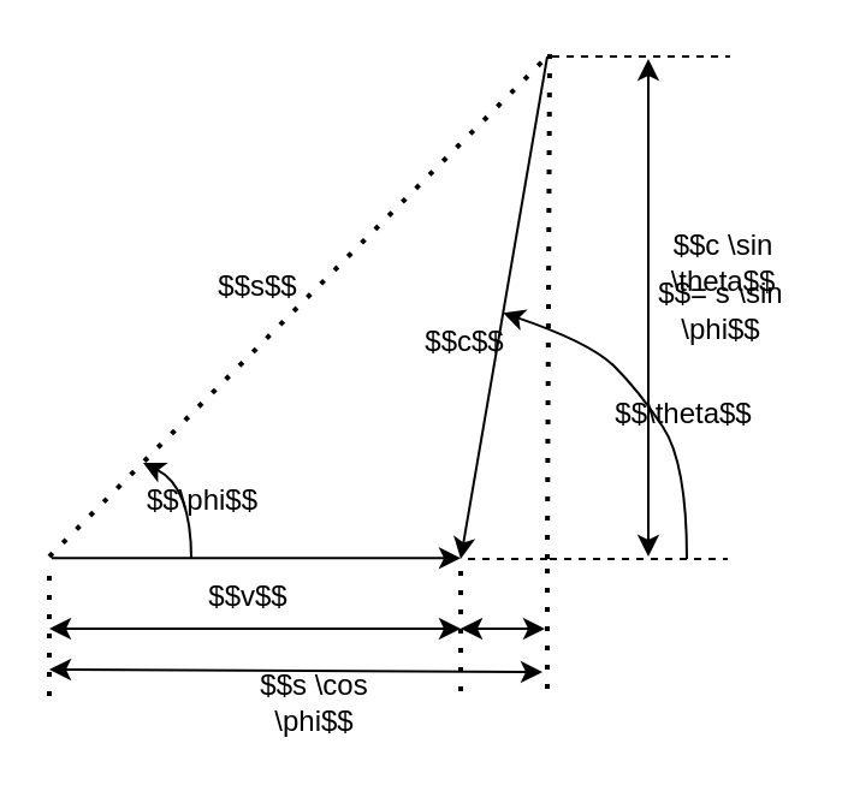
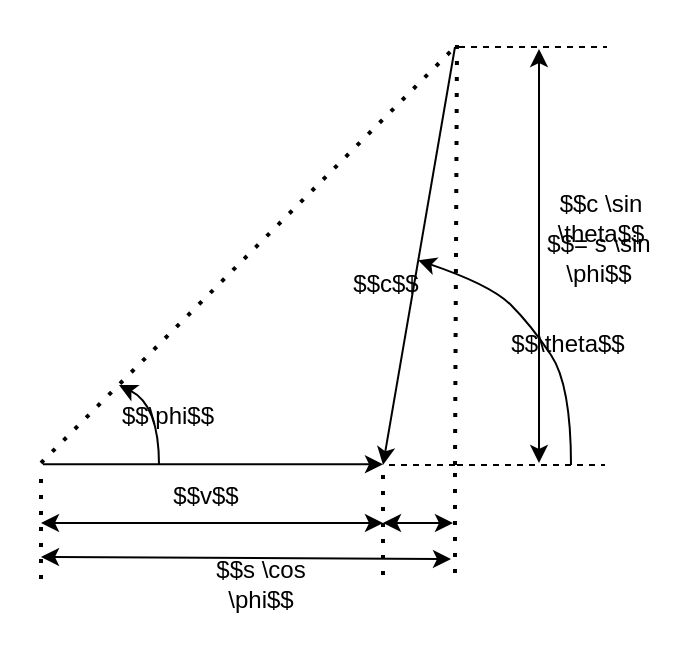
  <mxCell id="0" />
  <mxCell id="1" parent="0" />
  <mxCell id="2" value="" style="endArrow=classic;html=1;rounded=0;" edge="1" parent="1"><mxGeometry width="50" height="50" relative="1" as="geometry"><mxPoint x="227" y="23" as="sourcePoint" /><mxPoint x="191" y="232" as="targetPoint" /></mxGeometry></mxCell>
  <mxCell id="3" value="" style="endArrow=none;dashed=1;html=1;dashPattern=1 3;strokeWidth=2;rounded=0;" edge="1" parent="1"><mxGeometry width="50" height="50" relative="1" as="geometry"><mxPoint x="20" y="231" as="sourcePoint" /><mxPoint x="227" y="23" as="targetPoint" /></mxGeometry></mxCell>
  <mxCell id="4" value="" style="endArrow=classic;html=1;rounded=0;" edge="1" parent="1"><mxGeometry width="50" height="50" relative="1" as="geometry"><mxPoint x="21" y="231.66" as="sourcePoint" /><mxPoint x="191" y="231.66" as="targetPoint" /></mxGeometry></mxCell>
  <mxCell id="5" value="" style="curved=1;endArrow=classic;html=1;rounded=0;entryX=0.816;entryY=-0.164;entryDx=0;entryDy=0;entryPerimeter=0;" edge="1" parent="1"><mxGeometry width="50" height="50" relative="1" as="geometry"><mxPoint x="285" y="232" as="sourcePoint" /><mxPoint x="208.6" y="129.629" as="targetPoint" /><Array as="points"><mxPoint x="285" y="192" /><mxPoint x="265" y="162" /><mxPoint x="245" y="142" /></Array></mxGeometry></mxCell>
  <mxCell id="6" value="" style="curved=1;endArrow=classic;html=1;rounded=0;" edge="1" parent="1"><mxGeometry width="50" height="50" relative="1" as="geometry"><mxPoint x="79" y="232" as="sourcePoint" /><mxPoint x="59" y="192" as="targetPoint" /><Array as="points"><mxPoint x="79" y="202" /></Array></mxGeometry></mxCell>
  <mxCell id="7" value="$$v$$" style="rounded=0;whiteSpace=wrap;html=1;strokeColor=none;fillColor=none;" vertex="1" parent="1"><mxGeometry x="88" y="233" width="30" height="30" as="geometry" /></mxCell>
  <mxCell id="8" value="" style="endArrow=none;dashed=1;html=1;dashPattern=1 3;strokeWidth=2;rounded=0;" edge="1" parent="1"><mxGeometry width="50" height="50" relative="1" as="geometry"><mxPoint x="20" y="289" as="sourcePoint" /><mxPoint x="20" y="233" as="targetPoint" /></mxGeometry></mxCell>
  <mxCell id="9" value="" style="endArrow=none;dashed=1;html=1;dashPattern=1 3;strokeWidth=2;rounded=0;" edge="1" parent="1"><mxGeometry width="50" height="50" relative="1" as="geometry"><mxPoint x="227" y="232" as="sourcePoint" /><mxPoint x="228" y="20" as="targetPoint" /></mxGeometry></mxCell>
  <mxCell id="10" value="" style="endArrow=none;dashed=1;html=1;dashPattern=1 3;strokeWidth=2;rounded=0;" edge="1" parent="1"><mxGeometry width="50" height="50" relative="1" as="geometry"><mxPoint x="191" y="287" as="sourcePoint" /><mxPoint x="191" y="231" as="targetPoint" /></mxGeometry></mxCell>
  <mxCell id="11" value="" style="endArrow=none;dashed=1;html=1;rounded=0;" edge="1" parent="1"><mxGeometry width="50" height="50" relative="1" as="geometry"><mxPoint x="227" y="232" as="sourcePoint" /><mxPoint x="191" y="232" as="targetPoint" /></mxGeometry></mxCell>
  <mxCell id="12" value="$$\phi$$" style="rounded=0;whiteSpace=wrap;html=1;strokeColor=none;fillColor=none;" vertex="1" parent="1"><mxGeometry x="69" y="193" width="30" height="30" as="geometry" /></mxCell>
  <mxCell id="13" value="$$\theta$$" style="rounded=0;whiteSpace=wrap;html=1;strokeColor=none;fillColor=none;" vertex="1" parent="1"><mxGeometry x="269.005" y="157.005" width="30" height="30" as="geometry" /></mxCell>
  <mxCell id="14" value="" style="endArrow=classic;startArrow=classic;html=1;rounded=0;" edge="1" parent="1"><mxGeometry width="50" height="50" relative="1" as="geometry"><mxPoint x="20" y="261" as="sourcePoint" /><mxPoint x="191" y="261" as="targetPoint" /></mxGeometry></mxCell>
  <mxCell id="15" value="" style="endArrow=none;dashed=1;html=1;rounded=0;" edge="1" parent="1"><mxGeometry width="50" height="50" relative="1" as="geometry"><mxPoint x="228" y="232" as="sourcePoint" /><mxPoint x="302" y="232" as="targetPoint" /></mxGeometry></mxCell>
  <mxCell id="16" value="" style="endArrow=classic;startArrow=classic;html=1;rounded=0;" edge="1" parent="1"><mxGeometry width="50" height="50" relative="1" as="geometry"><mxPoint x="20" y="278" as="sourcePoint" /><mxPoint x="225" y="279" as="targetPoint" /></mxGeometry></mxCell>
  <mxCell id="17" value="" style="endArrow=none;dashed=1;html=1;dashPattern=1 3;strokeWidth=2;rounded=0;" edge="1" parent="1"><mxGeometry width="50" height="50" relative="1" as="geometry"><mxPoint x="227" y="286" as="sourcePoint" /><mxPoint x="227" y="230" as="targetPoint" /></mxGeometry></mxCell>
  <mxCell id="18" value="" style="endArrow=classic;startArrow=classic;html=1;rounded=0;" edge="1" parent="1"><mxGeometry width="50" height="50" relative="1" as="geometry"><mxPoint x="191" y="261" as="sourcePoint" /><mxPoint x="226" y="261" as="targetPoint" /></mxGeometry></mxCell>
- <mxCell id="19" value="$$s$$" style="rounded=0;whiteSpace=wrap;html=1;strokeColor=none;fillColor=none;" vertex="1" parent="1"><mxGeometry x="92" y="104" width="30" height="30" as="geometry" /></mxCell>
  <mxCell id="20" value="$$s \cos \phi$$" style="rounded=0;whiteSpace=wrap;html=1;strokeColor=none;fillColor=none;" vertex="1" parent="1"><mxGeometry x="103" y="277" width="55" height="30" as="geometry" /></mxCell>
  <mxCell id="21" value="" style="endArrow=none;dashed=1;html=1;rounded=0;" edge="1" parent="1"><mxGeometry width="50" height="50" relative="1" as="geometry"><mxPoint x="229" y="23" as="sourcePoint" /><mxPoint x="303" y="23" as="targetPoint" /></mxGeometry></mxCell>
  <mxCell id="22" value="" style="endArrow=classic;startArrow=classic;html=1;rounded=0;" edge="1" parent="1"><mxGeometry width="50" height="50" relative="1" as="geometry"><mxPoint x="269" y="231" as="sourcePoint" /><mxPoint x="269" y="24" as="targetPoint" /></mxGeometry></mxCell>
  <mxCell id="23" value="$$c \sin \theta$$" style="rounded=0;whiteSpace=wrap;html=1;strokeColor=none;fillColor=none;" vertex="1" parent="1"><mxGeometry x="273" y="94" width="55" height="30" as="geometry" /></mxCell>
  <mxCell id="24" value="$$= s \sin \phi$$" style="rounded=0;whiteSpace=wrap;html=1;strokeColor=none;fillColor=none;" vertex="1" parent="1"><mxGeometry x="272" y="114" width="55" height="30" as="geometry" /></mxCell>
  <mxCell id="25" value="$$c$$" style="rounded=0;whiteSpace=wrap;html=1;strokeColor=none;fillColor=none;" vertex="1" parent="1"><mxGeometry x="178" y="127" width="30" height="30" as="geometry" /></mxCell>
